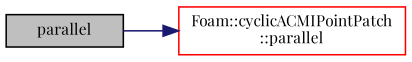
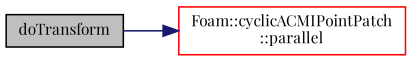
  digraph {
    rankdir=LR
    fontname="Playfair Display"
    node [fontname="Playfair Display" fontsize=10 shape=record]
-   n1 [color=black fillcolor=grey75 fontcolor=black height=0.2 label=parallel style=filled width=0.4]
+   n1 [color=black fillcolor=grey75 fontcolor=black height=0.2 label=doTransform style=filled width=0.4]
    n2 [color=red height=0.2 label="Foam::cyclicACMIPointPatch\l::parallel" width=0.4]
    n1 -> n2 [color=midnightblue fontname="Playfair Display" fontsize=10 labelfontname=FreeSans labelfontsize=10 style=solid]
  }
